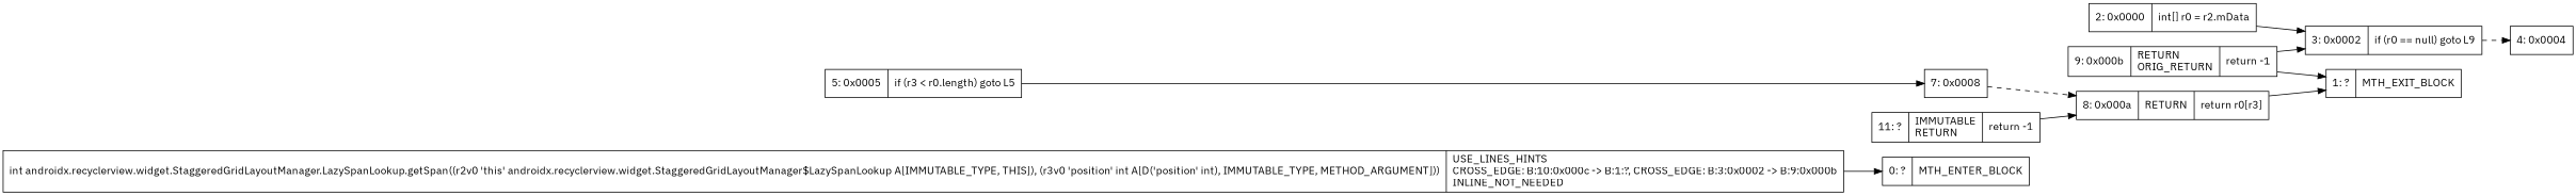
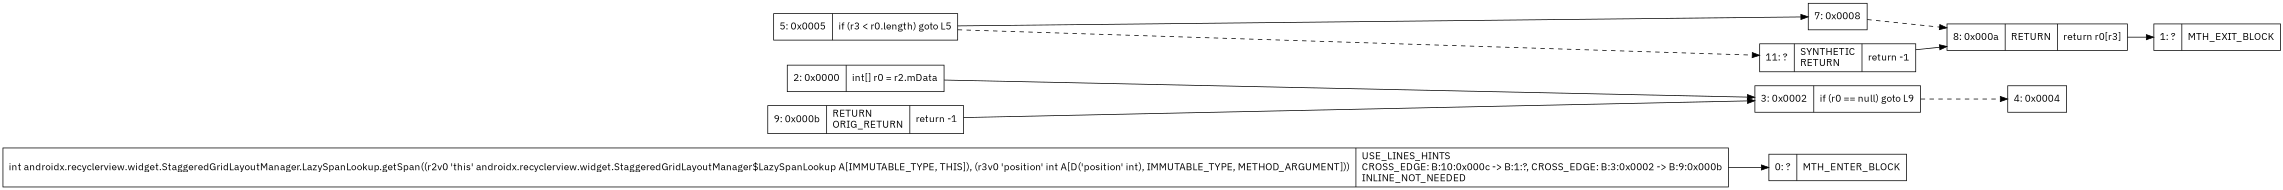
  digraph {
    fontname="IBM Plex Sans"
    rankdir=LR
    node [fontname="IBM Plex Sans" shape=record]
    edge [fontname="IBM Plex Sans"]
    n1 [label="{0\:\ ?|MTH_ENTER_BLOCK\l}"]
    n2 [label="{2\:\ 0x0000|int[] r0 = r2.mData\l}"]
    n3 [label="{3\:\ 0x0002|if (r0 == null) goto L9\l}"]
    n4 [label="{4\:\ 0x0004}"]
    n5 [label="{9\:\ 0x000b|RETURN\lORIG_RETURN\l|return \-1\l}"]
    n6 [label="{1\:\ ?|MTH_EXIT_BLOCK\l}"]
    n7 [label="{5\:\ 0x0005|if (r3 \< r0.length) goto L5\l}"]
    n8 [label="{7\:\ 0x0008}"]
-   n9 [label="{11\:\ ?|IMMUTABLE\lRETURN\l|return \-1\l}"]
+   n9 [label="{11\:\ ?|SYNTHETIC\lRETURN\l|return \-1\l}"]
    n10 [label="{8\:\ 0x000a|RETURN\l|return r0[r3]\l}"]
    n11 [label="{int androidx.recyclerview.widget.StaggeredGridLayoutManager.LazySpanLookup.getSpan((r2v0 'this' androidx.recyclerview.widget.StaggeredGridLayoutManager$LazySpanLookup A[IMMUTABLE_TYPE, THIS]), (r3v0 'position' int A[D('position' int), IMMUTABLE_TYPE, METHOD_ARGUMENT]))  | USE_LINES_HINTS\lCROSS_EDGE: B:10:0x000c \-\> B:1:?, CROSS_EDGE: B:3:0x0002 \-\> B:9:0x000b\lINLINE_NOT_NEEDED\l}"]
    n2 -> n3
    n3 -> n4 [style=dashed]
    n5 -> n3
-   n5 -> n6
    n7 -> n8
+   n7 -> n9 [style=dashed]
    n8 -> n10 [style=dashed]
    n9 -> n10
    n10 -> n6
    n11 -> n1
  }
